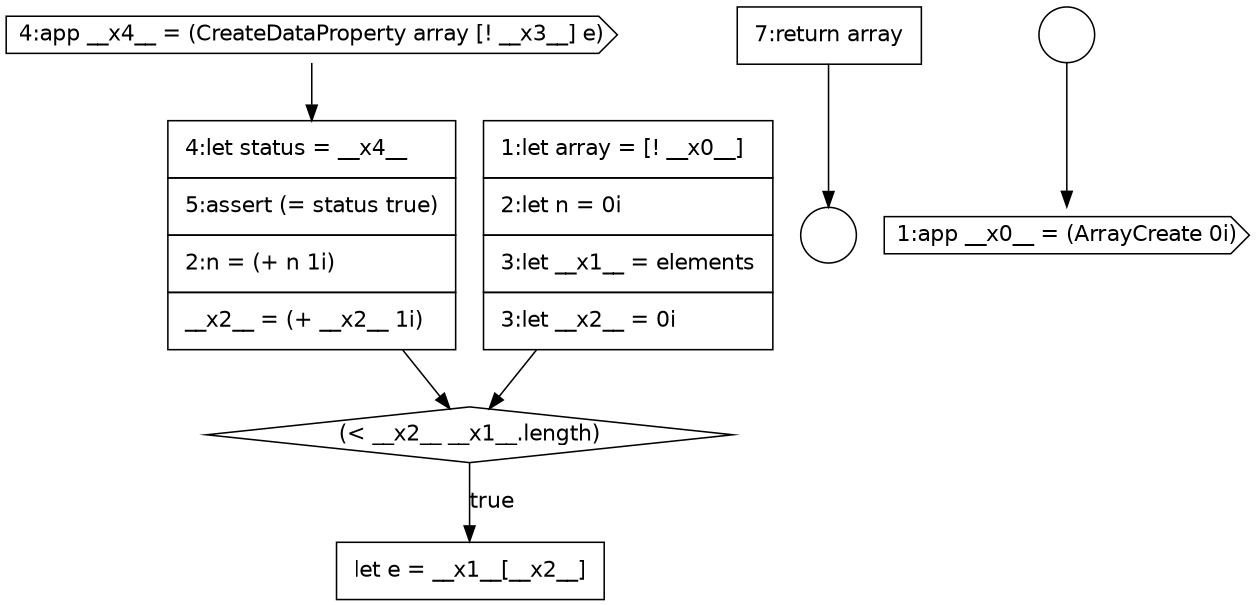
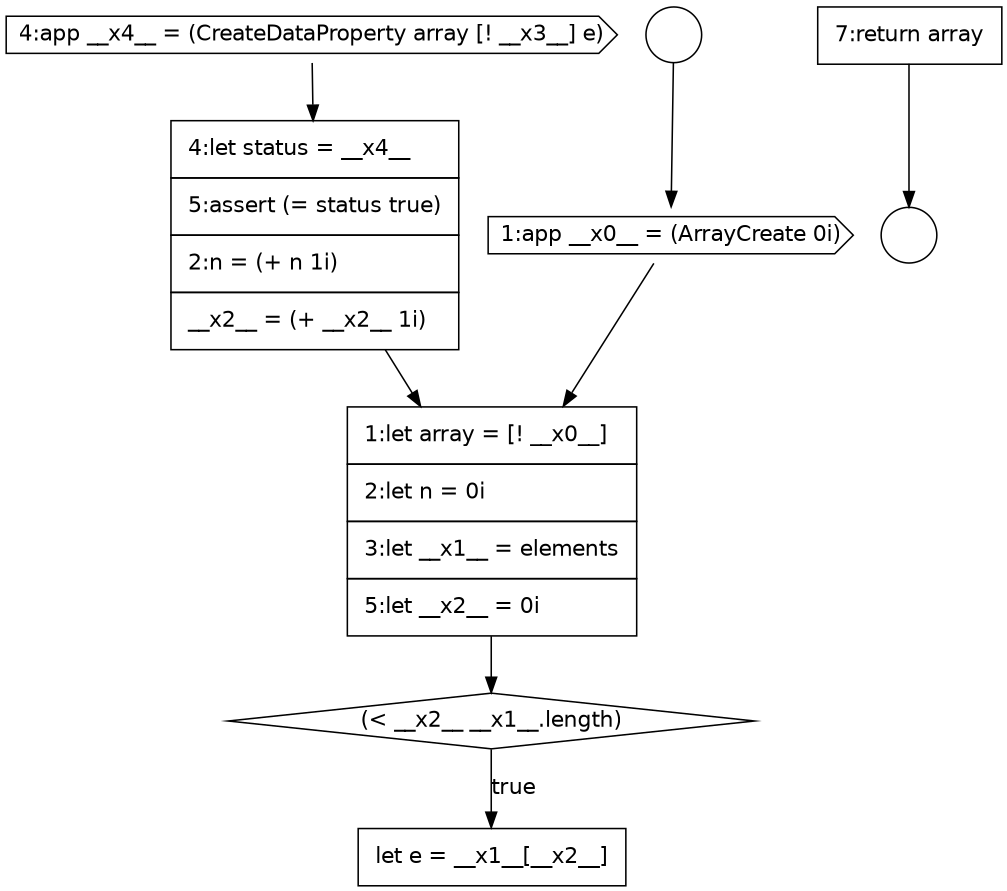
  digraph {
    fontname="DejaVu Sans"
    node [color=black fillcolor=white fontname="DejaVu Sans" shape=none style=filled]
    edge [color=black fontname="DejaVu Sans"]
    n1 [label=<<font color="black">(&lt; __x2__ __x1__.length)</font>> shape=diamond]
    n2 [label=<<font color="black">     <table border="0" cellborder="1" cellspacing="0" cellpadding="10">       <tr><td align="left">let e = __x1__[__x2__]</td></tr>     </table>   </font>> margin=0]
    n3 [label=<<font color="black">     <table border="0" cellborder="1" cellspacing="0" cellpadding="10">       <tr><td align="left">7:return array</td></tr>     </table>   </font>> margin=0]
    n4 [label=" " shape=circle]
    n5 [label=<<font color="black">4:app __x4__ = (CreateDataProperty array [! __x3__] e)</font>> shape=cds]
    n6 [label=<<font color="black">     <table border="0" cellborder="1" cellspacing="0" cellpadding="10">       <tr><td align="left">4:let status = __x4__</td></tr>       <tr><td align="left">5:assert (= status true)</td></tr>       <tr><td align="left">2:n = (+ n 1i)</td></tr>       <tr><td align="left">__x2__ = (+ __x2__ 1i)</td></tr>     </table>   </font>> margin=0]
-   n7 [label=<<font color="black">     <table border="0" cellborder="1" cellspacing="0" cellpadding="10">       <tr><td align="left">1:let array = [! __x0__]</td></tr>       <tr><td align="left">2:let n = 0i</td></tr>       <tr><td align="left">3:let __x1__ = elements</td></tr>       <tr><td align="left">3:let __x2__ = 0i</td></tr>     </table>   </font>> margin=0]
+   n7 [label=<<font color="black">     <table border="0" cellborder="1" cellspacing="0" cellpadding="10">       <tr><td align="left">1:let array = [! __x0__]</td></tr>       <tr><td align="left">2:let n = 0i</td></tr>       <tr><td align="left">3:let __x1__ = elements</td></tr>       <tr><td align="left">5:let __x2__ = 0i</td></tr>     </table>   </font>> margin=0]
    n8 [label=" " shape=circle]
    n9 [label=<<font color="black">1:app __x0__ = (ArrayCreate 0i)</font>> shape=cds]
    n1 -> n2 [label=<<font color="black">true</font>>]
    n3 -> n4
    n5 -> n6
-   n6 -> n1
+   n6 -> n7
    n7 -> n1
    n8 -> n9
+   n9 -> n7
  }
